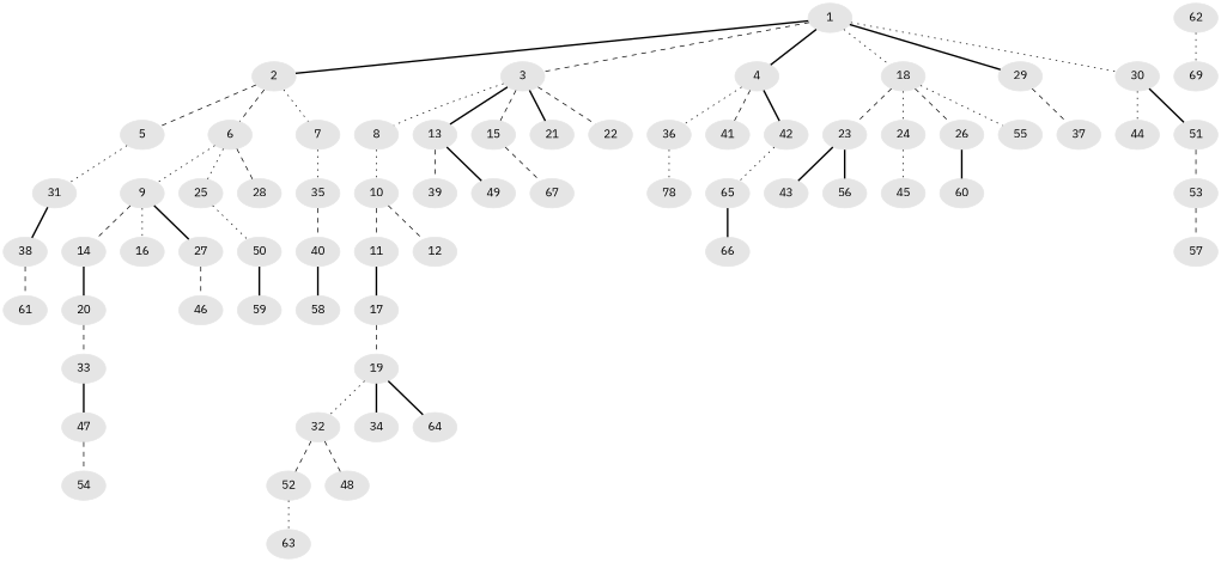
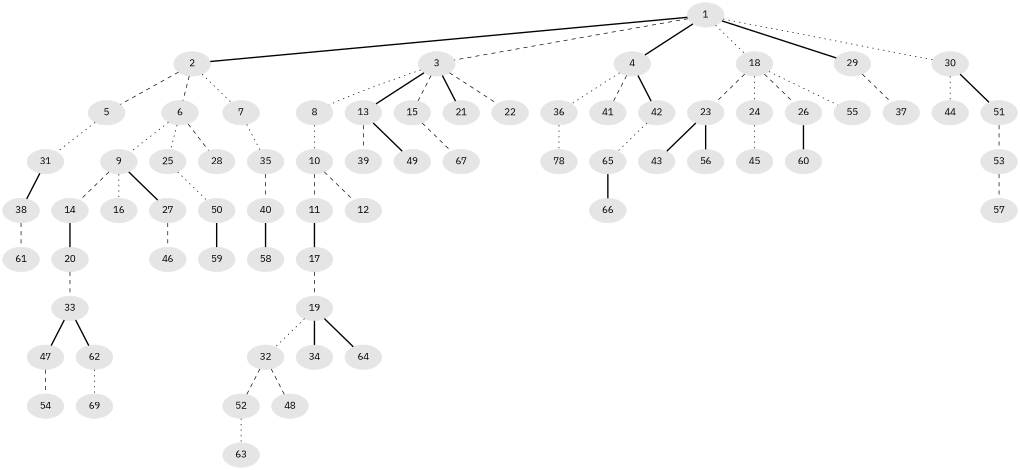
  graph {
    fontname="IBM Plex Sans"
    node [color=gray90 fontname="IBM Plex Sans" style=filled]
    edge [fontname="IBM Plex Sans" style=dashed]
    1
    2
    3
    4
    18
    29
    30
    5
    6
    7
    8
    13
    15
    21
    22
    36
    41
    42
    23
    24
    26
    55
    37
    44
    51
    31
    9
    25
    28
    35
    10
    39
    49
    67
    n35 [label=78]
    65
    38
    14
    16
    27
    50
    40
    11
    12
    20
    46
    17
    19
    33
    32
    34
    64
    43
    56
    45
    60
    52
    48
    47
    62
    59
    53
    61
    63
    54
    69
    58
    66
    57
    1 -- 2 [style=bold]
    1 -- 3
    1 -- 4 [style=bold]
    1 -- 18 [style=dotted]
    1 -- 29 [style=bold]
    1 -- 30 [style=dotted]
    2 -- 5
    2 -- 6
    2 -- 7 [style=dotted]
    3 -- 8 [style=dotted]
    3 -- 13 [style=bold]
    3 -- 15
    3 -- 21 [style=bold]
    3 -- 22
    4 -- 36 [style=dotted]
    4 -- 41
    4 -- 42 [style=bold]
    18 -- 23
    18 -- 24 [style=dotted]
    18 -- 26
    18 -- 55 [style=dotted]
    29 -- 37
    30 -- 44 [style=dotted]
    30 -- 51 [style=bold]
    5 -- 31 [style=dotted]
    6 -- 9 [style=dotted]
    6 -- 25 [style=dotted]
    6 -- 28
    7 -- 35 [style=dotted]
    8 -- 10 [style=dotted]
    13 -- 39
    13 -- 49 [style=bold]
    15 -- 67
    36 -- n35 [style=dotted]
    42 -- 65 [style=dotted]
    23 -- 43 [style=bold]
    23 -- 56 [style=bold]
    24 -- 45 [style=dotted]
    26 -- 60 [style=bold]
    51 -- 53
    31 -- 38 [style=bold]
    9 -- 14
    9 -- 16 [style=dotted]
    9 -- 27 [style=bold]
    25 -- 50 [style=dotted]
    35 -- 40
    10 -- 11
    10 -- 12
    65 -- 66 [style=bold]
    38 -- 61
    14 -- 20 [style=bold]
    27 -- 46
    50 -- 59 [style=bold]
    40 -- 58 [style=bold]
    11 -- 17 [style=bold]
    20 -- 33
    17 -- 19
    19 -- 32 [style=dotted]
    19 -- 34 [style=bold]
    19 -- 64 [style=bold]
    33 -- 47 [style=bold]
+   33 -- 62 [style=bold]
    32 -- 52
    32 -- 48
    52 -- 63 [style=dotted]
    47 -- 54
    62 -- 69 [style=dotted]
    53 -- 57
  }
